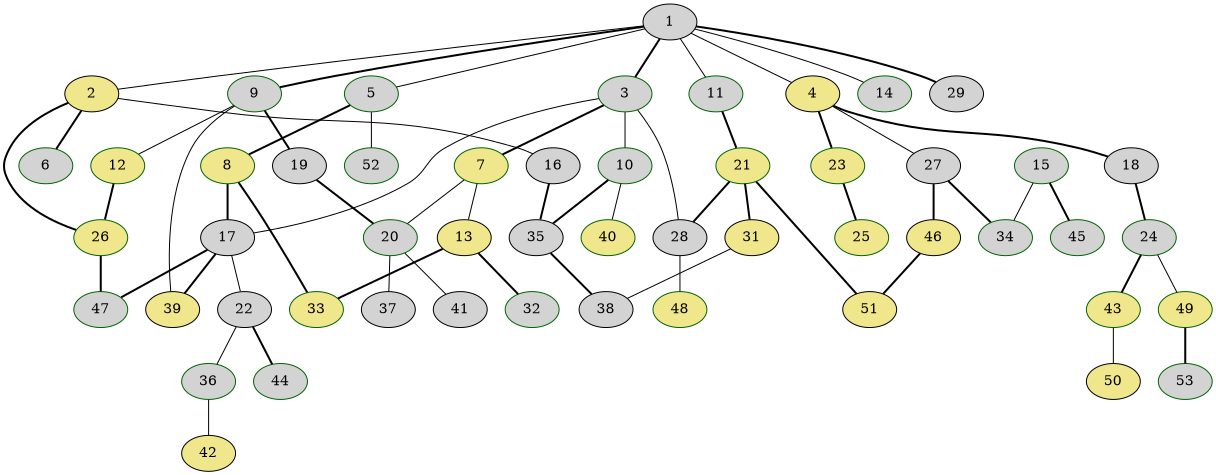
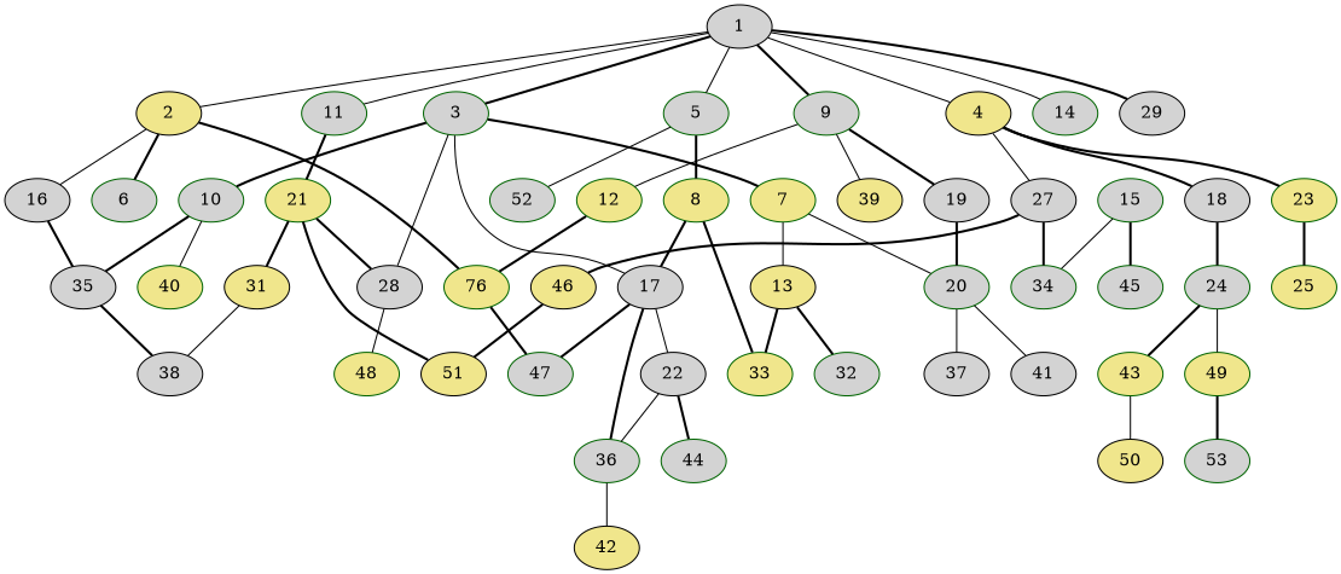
  graph {
    node [color=darkgreen fillcolor=lightgrey style=filled]
    edge [style=bold]
    1 [color=black]
    2 [color=black fillcolor=khaki]
    3
    4 [color=black fillcolor=khaki]
    5
    9
    11
    14
    29 [color=black]
    6
    16 [color=black]
-   26 [fillcolor=khaki]
+   26 [fillcolor=khaki label=76]
    7 [fillcolor=khaki]
    10
    17 [color=black]
    28 [color=black]
    18 [color=black]
    23 [fillcolor=khaki]
    27 [color=black]
    8 [fillcolor=khaki]
    52
    12 [fillcolor=khaki]
    19 [color=black]
    39 [color=black fillcolor=khaki]
    21 [fillcolor=khaki]
    35 [color=black]
    47
    13 [color=black fillcolor=khaki]
    20
    40 [fillcolor=khaki]
    15
    34
    45
    22 [color=black]
    48 [fillcolor=khaki]
    24
    25 [fillcolor=khaki]
    46 [color=black fillcolor=khaki]
    33 [fillcolor=khaki]
    32
    37 [color=black]
    41 [color=black]
    38 [color=black]
    31 [color=black fillcolor=khaki]
    51 [color=black fillcolor=khaki]
    36
    44
    43 [fillcolor=khaki]
    49 [fillcolor=khaki]
    42 [color=black fillcolor=khaki]
    50 [color=black fillcolor=khaki]
    53
    1 -- 2 [style=solid]
    1 -- 3
    1 -- 4 [style=solid]
    1 -- 5 [style=solid]
    1 -- 9
    1 -- 11 [style=solid]
    1 -- 14 [style=solid]
    1 -- 29
    2 -- 6
    2 -- 16 [style=solid]
    2 -- 26
    3 -- 7
-   3 -- 10 [style=solid]
+   3 -- 10
    3 -- 17 [style=solid]
    3 -- 28 [style=solid]
    4 -- 18
    4 -- 23
    4 -- 27 [style=solid]
    5 -- 8
    5 -- 52 [style=solid]
    9 -- 12 [style=solid]
    9 -- 19
    9 -- 39 [style=solid]
    11 -- 21
    16 -- 35
    26 -- 47
    7 -- 13 [style=solid]
    7 -- 20 [style=solid]
    10 -- 35
    10 -- 40 [style=solid]
-   17 -- 39
+   17 -- 36
    17 -- 47
    17 -- 22 [style=solid]
    28 -- 48 [style=solid]
    18 -- 24
    23 -- 25
    27 -- 34
    27 -- 46
    8 -- 17
    8 -- 33
    12 -- 26
    19 -- 20
    21 -- 28
    21 -- 31
    21 -- 51
    35 -- 38
    13 -- 33
    13 -- 32
    20 -- 37 [style=solid]
    20 -- 41 [style=solid]
    15 -- 34 [style=solid]
    15 -- 45
    22 -- 36 [style=solid]
    22 -- 44
    24 -- 43
    24 -- 49 [style=solid]
    46 -- 51
    31 -- 38 [style=solid]
    36 -- 42 [style=solid]
    43 -- 50 [style=solid]
    49 -- 53
  }
